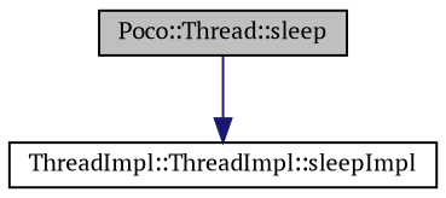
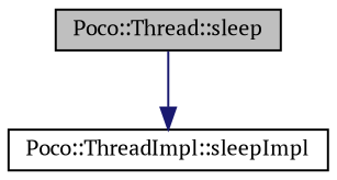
  digraph {
    rankdir=TB
    fontname="PT Serif"
    node [color=black fontname="PT Serif" fontsize=10 shape=record style=filled]
    n1 [fillcolor=grey75 fontcolor=black height=0.2 label="Poco::Thread::sleep" width=0.4]
-   n2 [fillcolor=white height=0.2 label="ThreadImpl::ThreadImpl::sleepImpl" width=0.4]
+   n2 [fillcolor=white height=0.2 label="Poco::ThreadImpl::sleepImpl" width=0.4]
    n1 -> n2 [color=midnightblue fontname="PT Serif" fontsize=10 labelfontname=Helvetica labelfontsize=10 style=solid]
  }
